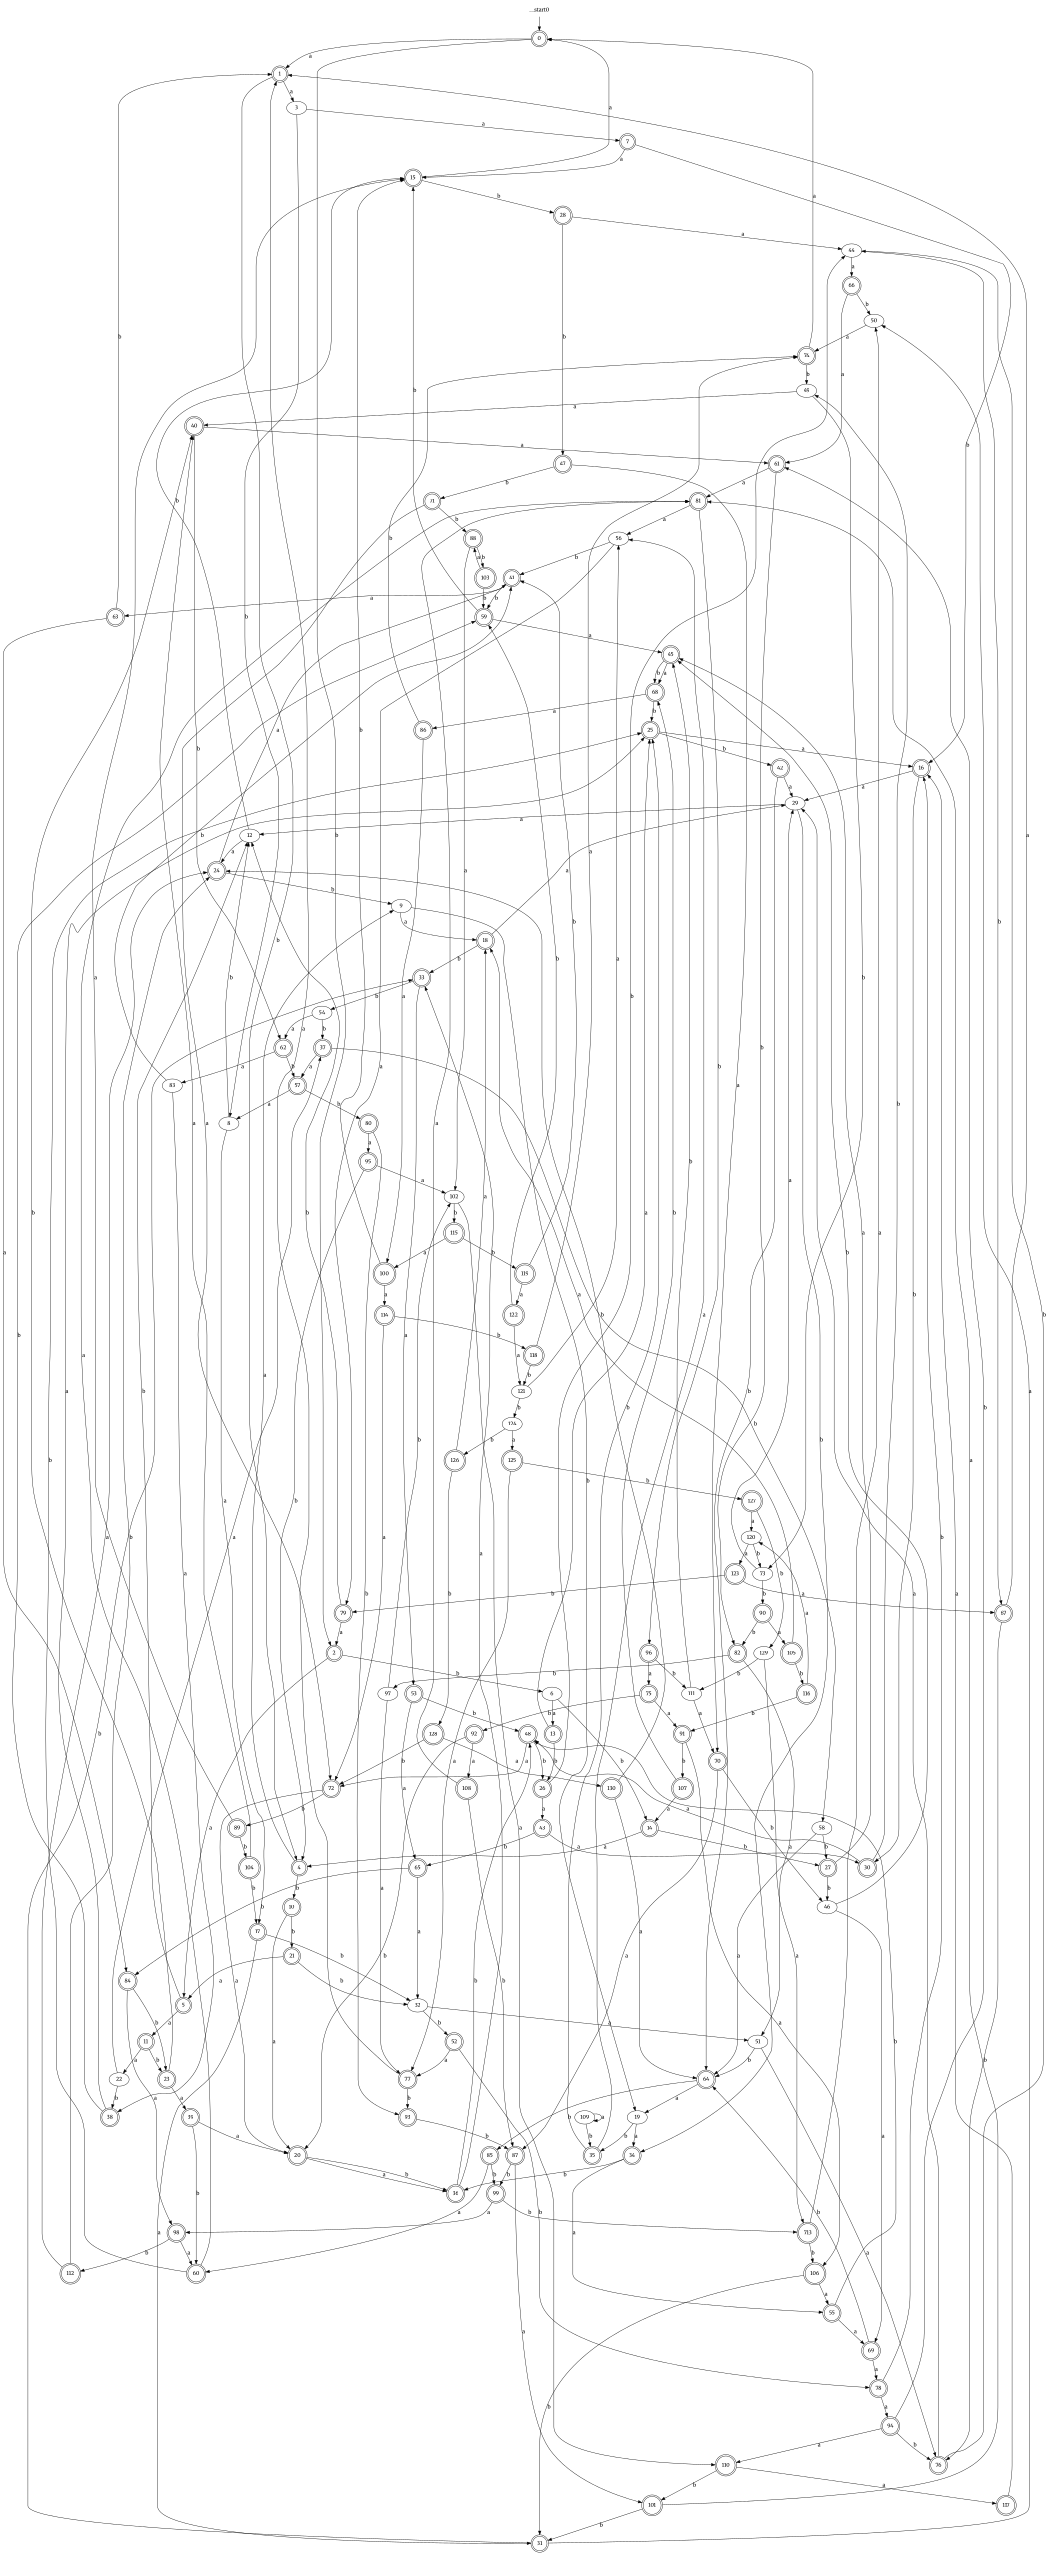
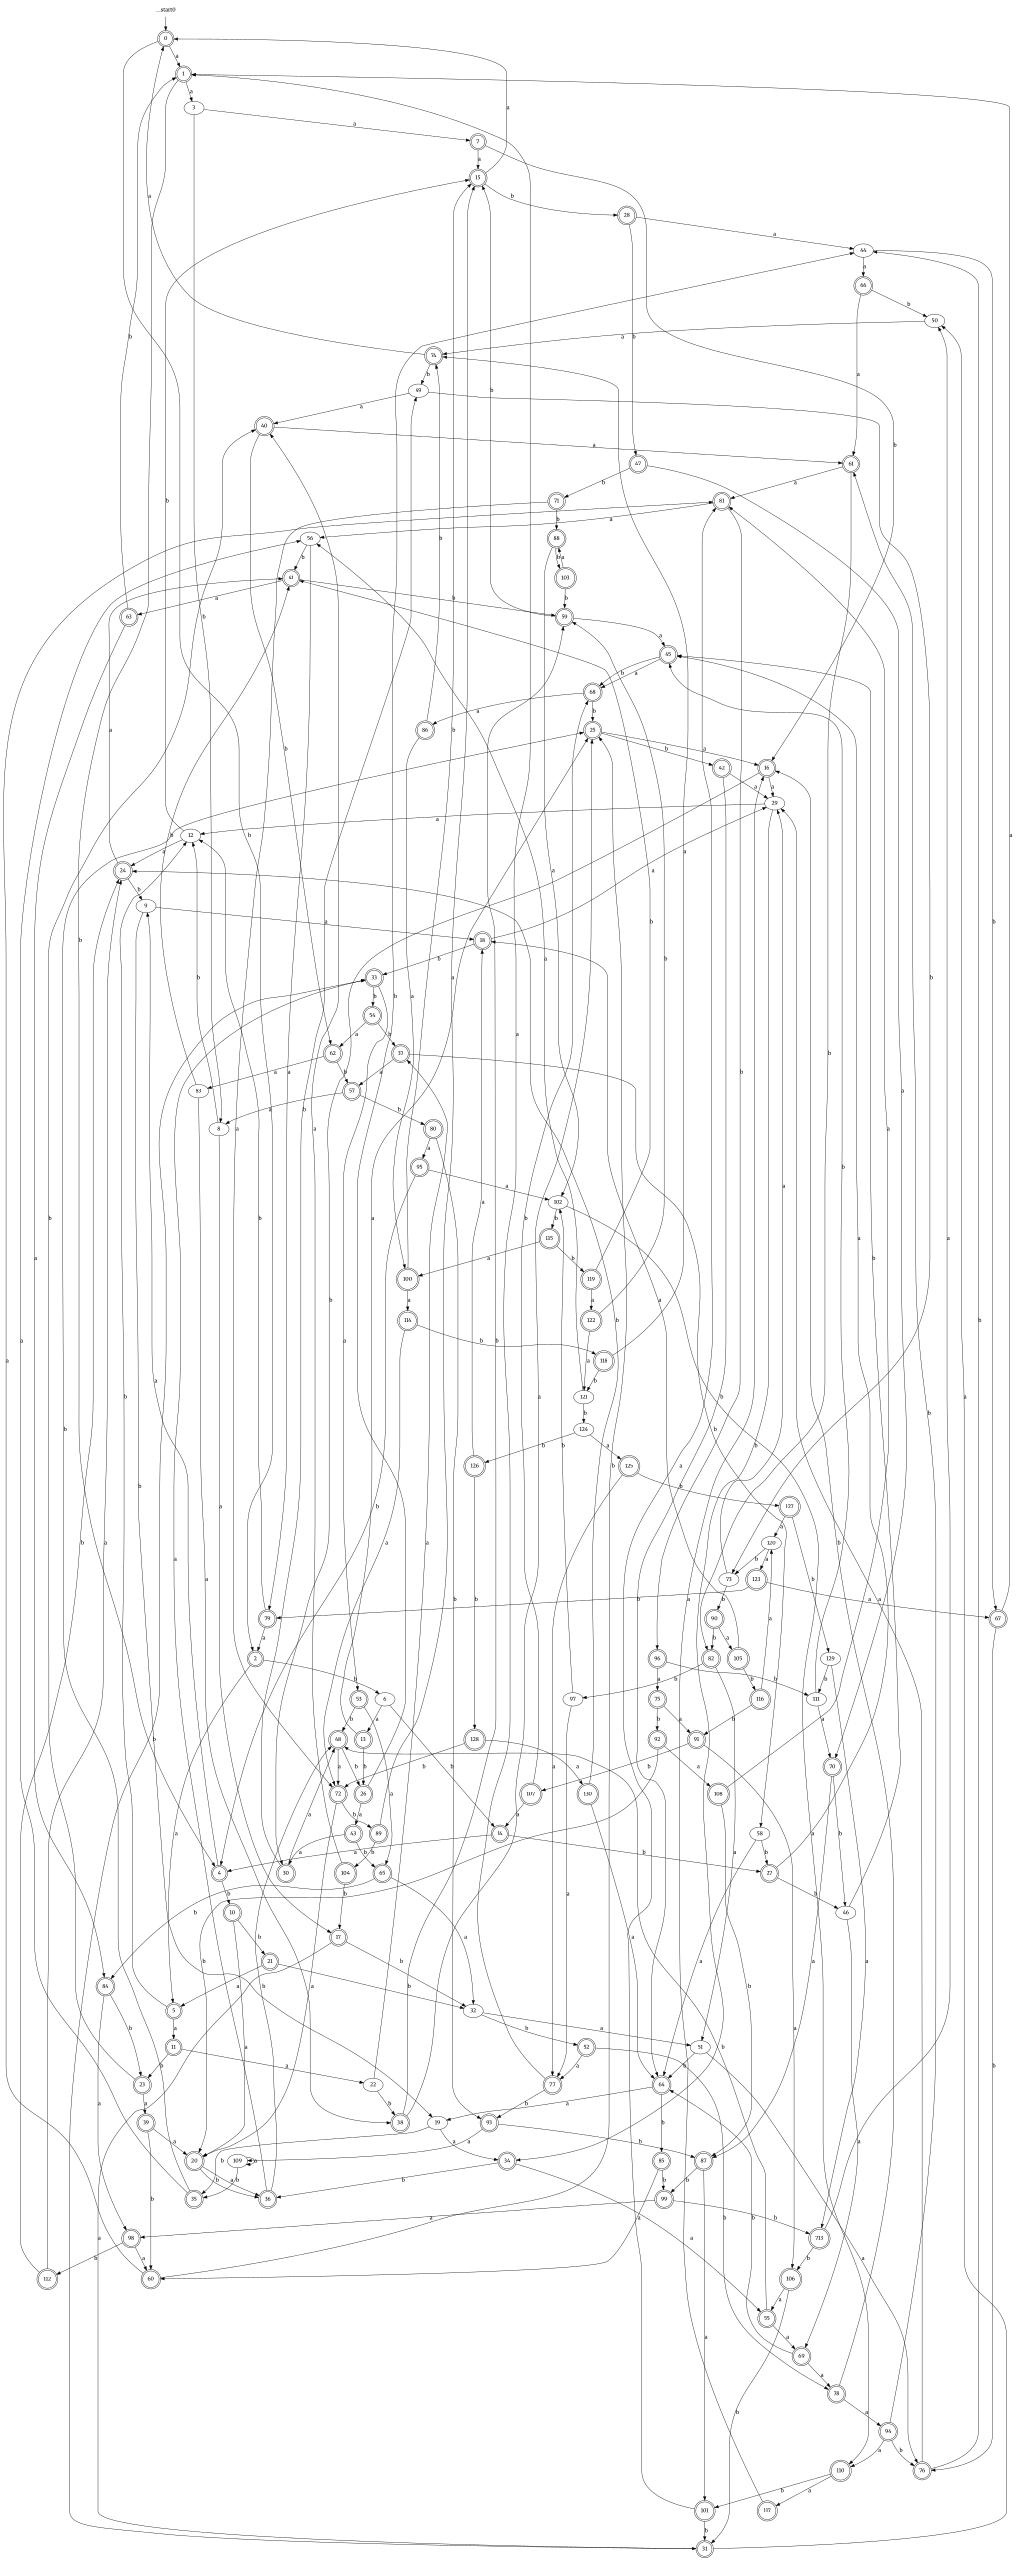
  digraph {
    fontname=Merriweather
    node [fontname=Merriweather shape=doublecircle]
    edge [fontname=Merriweather]
    __start0 [shape=none]
    0
    1
    2
    3 [shape=""]
    4
    5
    6 [shape=""]
    7
    8 [shape=""]
    9 [shape=""]
    10
    11
    12 [shape=""]
    13
    14
    15
    16
    17
    18
    19 [shape=""]
    20
    21
    22 [shape=""]
    23
    24
    25
    26
    27
    28
    29 [shape=""]
    30
    31
    32 [shape=""]
    33
    34
    35
    36
    37
    38
    39
    40
    41
    42
    43
    44 [shape=""]
    45
    46 [shape=""]
    47
    48
    49 [shape=""]
    50 [shape=""]
    51 [shape=""]
    52
    53
-   54 [shape=""]
+   54
    55
    56 [shape=""]
    57
    58 [shape=""]
    59
    60
    61
    62
    63
    64
    65
    66
    67
    68
    69
    70
    71
    72
    73 [shape=""]
    74
    76
    77
    78
    79
    80
    81
    82
    83 [shape=""]
    84
    85
    86
    87
    88
    89
    90
    75
    91
    92
    93
    94
    95
    96
    97 [shape=""]
    98
    99
    100
    101
    102 [shape=""]
    103
    104
    105
    106
    107
    108
    109 [shape=""]
    110
    111 [shape=""]
    112
    n115 [label=713]
    114
    115
    116
    117
    118
    119
    120 [shape=""]
    121 [shape=""]
    122
    123
    124 [shape=""]
    125
    126
    127
    128
    129 [shape=""]
    130
    __start0 -> 0
    0 -> 1 [label=a]
    0 -> 2 [label=b]
    1 -> 3 [label=a]
    1 -> 4 [label=b]
    2 -> 5 [label=a]
    2 -> 6 [label=b]
    3 -> 7 [label=a]
    3 -> 8 [label=b]
    4 -> 9 [label=a]
    4 -> 10 [label=b]
    5 -> 11 [label=a]
    5 -> 12 [label=b]
    6 -> 13 [label=a]
    6 -> 14 [label=b]
    7 -> 15 [label=a]
    7 -> 16 [label=b]
    8 -> 12 [label=b]
    8 -> 17 [label=a]
    9 -> 18 [label=a]
    9 -> 19 [label=b]
    10 -> 20 [label=a]
    10 -> 21 [label=b]
    11 -> 22 [label=a]
    11 -> 23 [label=b]
    12 -> 15 [label=b]
    12 -> 24 [label=a]
    13 -> 25 [label=a]
    13 -> 26 [label=b]
    14 -> 4 [label=a]
    14 -> 27 [label=b]
    15 -> 0 [label=a]
    15 -> 28 [label=b]
    16 -> 29 [label=a]
    16 -> 30 [label=b]
    17 -> 31 [label=a]
    17 -> 32 [label=b]
    18 -> 29 [label=a]
    18 -> 33 [label=b]
    19 -> 34 [label=a]
    19 -> 35 [label=b]
    20 -> 36 [label=a]
    20 -> 36 [label=b]
    21 -> 5 [label=a]
    21 -> 32 [label=b]
    22 -> 37 [label=a]
    22 -> 38 [label=b]
    23 -> 39 [label=a]
    23 -> 40 [label=b]
    24 -> 9 [label=b]
    24 -> 41 [label=a]
    25 -> 16 [label=a]
    25 -> 42 [label=b]
    26 -> 43 [label=a]
    26 -> 44 [label=b]
    27 -> 45 [label=a]
    27 -> 46 [label=b]
    28 -> 44 [label=a]
    28 -> 47 [label=b]
    29 -> 12 [label=a]
    29 -> 34 [label=b]
    30 -> 48 [label=a]
    30 -> 49 [label=b]
    31 -> 33 [label=b]
    31 -> 50 [label=a]
    32 -> 51 [label=a]
    32 -> 52 [label=b]
    33 -> 53 [label=a]
    33 -> 54 [label=b]
    34 -> 36 [label=b]
    34 -> 55 [label=a]
    35 -> 25 [label=b]
    35 -> 56 [label=a]
    36 -> 33 [label=a]
    36 -> 48 [label=b]
    37 -> 57 [label=a]
    37 -> 58 [label=b]
    38 -> 25 [label=a]
    38 -> 59 [label=b]
    39 -> 20 [label=a]
    39 -> 60 [label=b]
    40 -> 61 [label=a]
    40 -> 62 [label=b]
    41 -> 59 [label=b]
    41 -> 63 [label=a]
    42 -> 29 [label=a]
    42 -> 64 [label=b]
    43 -> 30 [label=a]
    43 -> 65 [label=b]
    44 -> 66 [label=a]
    44 -> 67 [label=b]
    45 -> 68 [label=a]
    45 -> 68 [label=b]
    46 -> 45 [label=b]
    46 -> 69 [label=a]
    47 -> 70 [label=a]
    47 -> 71 [label=b]
    48 -> 26 [label=b]
    48 -> 72 [label=a]
    49 -> 40 [label=a]
    49 -> 73 [label=b]
    50 -> 74 [label=a]
    51 -> 64 [label=b]
    51 -> 76 [label=a]
    52 -> 77 [label=a]
    52 -> 78 [label=b]
    53 -> 48 [label=b]
    53 -> 65 [label=a]
    54 -> 37 [label=b]
    54 -> 62 [label=a]
    55 -> 48 [label=b]
    55 -> 69 [label=a]
    56 -> 41 [label=b]
    56 -> 79 [label=a]
    57 -> 8 [label=a]
    57 -> 80 [label=b]
    58 -> 27 [label=b]
    58 -> 64 [label=a]
    59 -> 15 [label=b]
    59 -> 45 [label=a]
    60 -> 25 [label=b]
    60 -> 81 [label=a]
    61 -> 81 [label=a]
    61 -> 82 [label=b]
    62 -> 57 [label=b]
    62 -> 83 [label=a]
    63 -> 1 [label=b]
    63 -> 84 [label=a]
    64 -> 19 [label=a]
    64 -> 85 [label=b]
    65 -> 32 [label=a]
    65 -> 84 [label=b]
    66 -> 50 [label=b]
    66 -> 61 [label=a]
    67 -> 1 [label=a]
    67 -> 76 [label=b]
    68 -> 25 [label=b]
    68 -> 86 [label=a]
    69 -> 64 [label=b]
    69 -> 78 [label=a]
    70 -> 46 [label=b]
    70 -> 87 [label=a]
    71 -> 72 [label=a]
    71 -> 88 [label=b]
    72 -> 20 [label=a]
    72 -> 89 [label=b]
    73 -> 29 [label=a]
    73 -> 90 [label=b]
    74 -> 0 [label=a]
    74 -> 49 [label=b]
    76 -> 29 [label=a]
    76 -> 44 [label=b]
    77 -> 1 [label=a]
    77 -> 93 [label=b]
    78 -> 16 [label=b]
    78 -> 94 [label=a]
    79 -> 2 [label=a]
    79 -> 12 [label=b]
    80 -> 93 [label=b]
    80 -> 95 [label=a]
    81 -> 56 [label=a]
    81 -> 96 [label=b]
    82 -> 51 [label=a]
    82 -> 97 [label=b]
    83 -> 38 [label=a]
    83 -> 41 [label=b]
    84 -> 23 [label=b]
    84 -> 98 [label=a]
    85 -> 60 [label=a]
    85 -> 99 [label=b]
    86 -> 74 [label=b]
    86 -> 100 [label=a]
    87 -> 99 [label=b]
    87 -> 101 [label=a]
    88 -> 102 [label=a]
    88 -> 103 [label=b]
    89 -> 15 [label=a]
    89 -> 104 [label=b]
    90 -> 82 [label=b]
    90 -> 105 [label=a]
    75 -> 91 [label=a]
    75 -> 92 [label=b]
    91 -> 106 [label=a]
    91 -> 107 [label=b]
    92 -> 20 [label=b]
    92 -> 108 [label=a]
    93 -> 87 [label=b]
+   93 -> 109 [label=a]
    94 -> 61 [label=b]
    94 -> 76 [label=b]
    94 -> 110 [label=a]
    95 -> 4 [label=b]
    95 -> 102 [label=a]
    96 -> 75 [label=a]
    96 -> 111 [label=b]
    97 -> 77 [label=a]
    97 -> 102 [label=b]
    98 -> 60 [label=a]
    98 -> 112 [label=b]
    99 -> 98 [label=a]
    99 -> n115 [label=b]
    100 -> 15 [label=b]
    100 -> 114 [label=a]
    101 -> 31 [label=b]
    101 -> 81 [label=a]
    102 -> 110 [label=a]
    102 -> 115 [label=b]
    103 -> 59 [label=b]
    103 -> 88 [label=a]
    104 -> 17 [label=b]
    104 -> 40 [label=a]
    105 -> 18 [label=a]
    105 -> 116 [label=b]
    106 -> 31 [label=b]
    106 -> 55 [label=a]
    107 -> 14 [label=a]
    107 -> 68 [label=b]
    108 -> 81 [label=a]
    108 -> 87 [label=b]
    109 -> 35 [label=b]
    109 -> 109 [label=a]
    110 -> 101 [label=b]
    110 -> 117 [label=a]
    111 -> 45 [label=b]
    111 -> 70 [label=a]
    112 -> 24 [label=a]
    112 -> 24 [label=b]
    n115 -> 50 [label=a]
    n115 -> 106 [label=b]
    114 -> 72 [label=a]
    114 -> 118 [label=b]
    115 -> 100 [label=a]
    115 -> 119 [label=b]
    116 -> 91 [label=b]
    116 -> 120 [label=a]
    117 -> 16 [label=a]
    118 -> 74 [label=a]
    118 -> 121 [label=b]
    119 -> 41 [label=b]
    119 -> 122 [label=a]
    120 -> 73 [label=b]
    120 -> 123 [label=a]
    121 -> 56 [label=a]
    121 -> 124 [label=b]
    122 -> 59 [label=b]
    122 -> 121 [label=a]
    123 -> 67 [label=a]
    123 -> 79 [label=b]
    124 -> 125 [label=a]
    124 -> 126 [label=b]
    125 -> 77 [label=a]
    125 -> 127 [label=b]
    126 -> 18 [label=a]
    126 -> 128 [label=b]
    127 -> 120 [label=a]
    127 -> 129 [label=b]
    128 -> 72 [label=b]
    128 -> 130 [label=a]
    129 -> 111 [label=b]
    129 -> n115 [label=a]
    130 -> 24 [label=b]
    130 -> 64 [label=a]
  }
